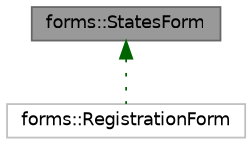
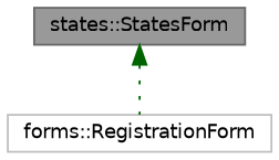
  digraph {
    node [fontname=Helvetica fontsize=10 shape=box style=filled]
-   n1 [color=gray40 fillcolor=grey60 fontcolor=black height=0.2 label="forms::StatesForm" width=0.4]
+   n1 [color=gray40 fillcolor=grey60 fontcolor=black height=0.2 label="states::StatesForm" width=0.4]
    n2 [color=grey75 fillcolor=white height=0.2 label="forms::RegistrationForm" width=0.4]
    n1 -> n2 [color=darkgreen dir=back fontname=Helvetica fontsize=10 labelfontname=Helvetica labelfontsize=10 style=dotted]
  }
